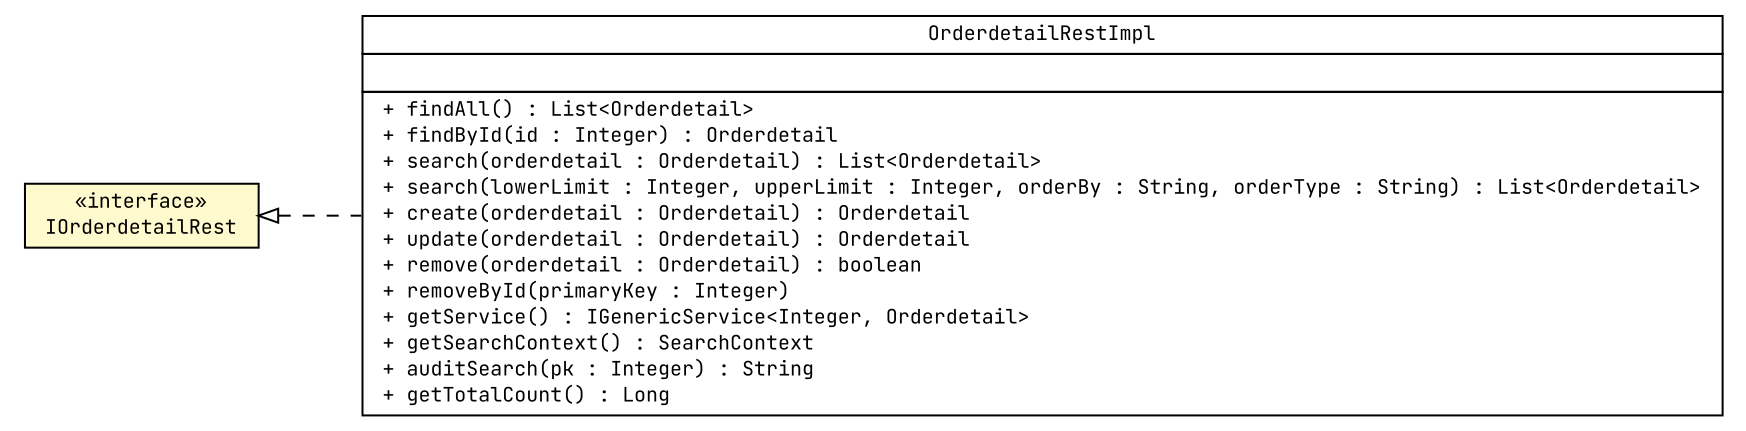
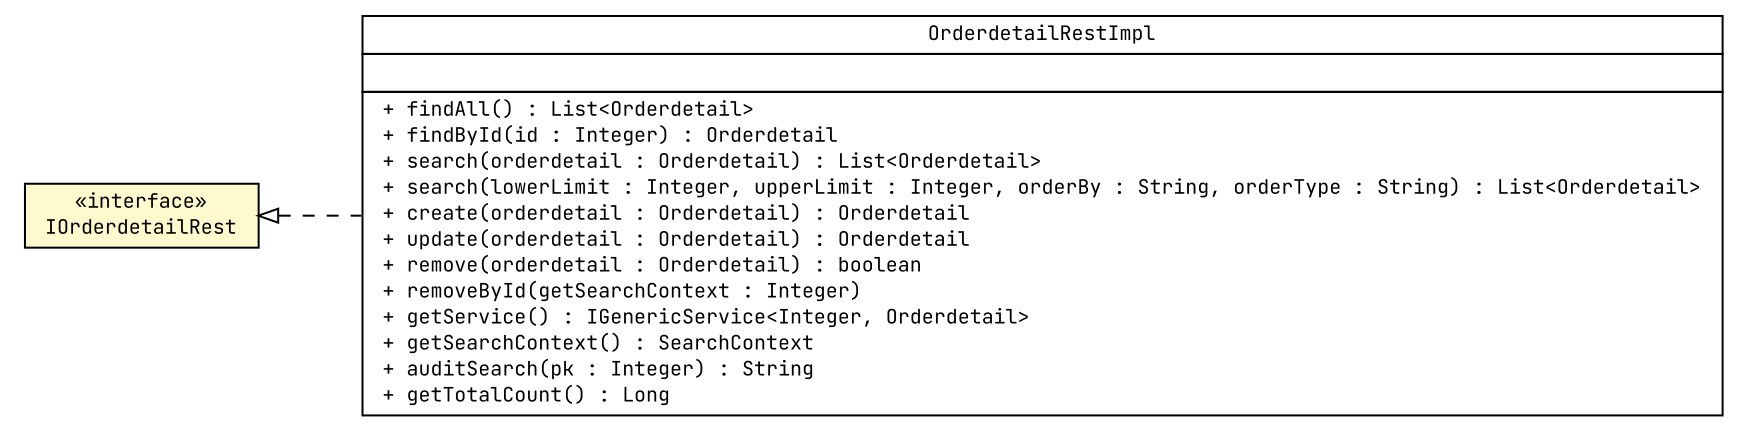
  digraph {
    nodesep=0.25
    rankdir=LR
    ranksep=0.5
    fontname="JetBrains Mono"
    node [fontcolor=black fontname="JetBrains Mono" fontsize=10.0 shape=plaintext]
    n1 [label=<<table title="com.inn.headstartdemo.rest.IOrderdetailRest" border="0" cellborder="1" cellspacing="0" cellpadding="2" port="p" bgcolor="lemonChiffon" href="./IOrderdetailRest.html"> 		<tr><td><table border="0" cellspacing="0" cellpadding="1"> <tr><td align="center" balign="center"> &#171;interface&#187; </td></tr> <tr><td align="center" balign="center"> IOrderdetailRest </td></tr> 		</table></td></tr> 		</table>>]
-   n2 [label=<<table title="com.inn.headstartdemo.rest.impl.OrderdetailRestImpl" border="0" cellborder="1" cellspacing="0" cellpadding="2" port="p" href="./impl/OrderdetailRestImpl.html"> 		<tr><td><table border="0" cellspacing="0" cellpadding="1"> <tr><td align="center" balign="center"> OrderdetailRestImpl </td></tr> 		</table></td></tr> 		<tr><td><table border="0" cellspacing="0" cellpadding="1"> <tr><td align="left" balign="left">  </td></tr> 		</table></td></tr> 		<tr><td><table border="0" cellspacing="0" cellpadding="1"> <tr><td align="left" balign="left"> + findAll() : List&lt;Orderdetail&gt; </td></tr> <tr><td align="left" balign="left"> + findById(id : Integer) : Orderdetail </td></tr> <tr><td align="left" balign="left"> + search(orderdetail : Orderdetail) : List&lt;Orderdetail&gt; </td></tr> <tr><td align="left" balign="left"> + search(lowerLimit : Integer, upperLimit : Integer, orderBy : String, orderType : String) : List&lt;Orderdetail&gt; </td></tr> <tr><td align="left" balign="left"> + create(orderdetail : Orderdetail) : Orderdetail </td></tr> <tr><td align="left" balign="left"> + update(orderdetail : Orderdetail) : Orderdetail </td></tr> <tr><td align="left" balign="left"> + remove(orderdetail : Orderdetail) : boolean </td></tr> <tr><td align="left" balign="left"> + removeById(primaryKey : Integer) </td></tr> <tr><td align="left" balign="left"> + getService() : IGenericService&lt;Integer, Orderdetail&gt; </td></tr> <tr><td align="left" balign="left"> + getSearchContext() : SearchContext </td></tr> <tr><td align="left" balign="left"> + auditSearch(pk : Integer) : String </td></tr> <tr><td align="left" balign="left"> + getTotalCount() : Long </td></tr> 		</table></td></tr> 		</table>>]
+   n2 [label=<<table title="com.inn.headstartdemo.rest.impl.OrderdetailRestImpl" border="0" cellborder="1" cellspacing="0" cellpadding="2" port="p" href="./impl/OrderdetailRestImpl.html"> 		<tr><td><table border="0" cellspacing="0" cellpadding="1"> <tr><td align="center" balign="center"> OrderdetailRestImpl </td></tr> 		</table></td></tr> 		<tr><td><table border="0" cellspacing="0" cellpadding="1"> <tr><td align="left" balign="left">  </td></tr> 		</table></td></tr> 		<tr><td><table border="0" cellspacing="0" cellpadding="1"> <tr><td align="left" balign="left"> + findAll() : List&lt;Orderdetail&gt; </td></tr> <tr><td align="left" balign="left"> + findById(id : Integer) : Orderdetail </td></tr> <tr><td align="left" balign="left"> + search(orderdetail : Orderdetail) : List&lt;Orderdetail&gt; </td></tr> <tr><td align="left" balign="left"> + search(lowerLimit : Integer, upperLimit : Integer, orderBy : String, orderType : String) : List&lt;Orderdetail&gt; </td></tr> <tr><td align="left" balign="left"> + create(orderdetail : Orderdetail) : Orderdetail </td></tr> <tr><td align="left" balign="left"> + update(orderdetail : Orderdetail) : Orderdetail </td></tr> <tr><td align="left" balign="left"> + remove(orderdetail : Orderdetail) : boolean </td></tr> <tr><td align="left" balign="left"> + removeById(getSearchContext : Integer) </td></tr> <tr><td align="left" balign="left"> + getService() : IGenericService&lt;Integer, Orderdetail&gt; </td></tr> <tr><td align="left" balign="left"> + getSearchContext() : SearchContext </td></tr> <tr><td align="left" balign="left"> + auditSearch(pk : Integer) : String </td></tr> <tr><td align="left" balign="left"> + getTotalCount() : Long </td></tr> 		</table></td></tr> 		</table>>]
    n1 -> n2 [arrowtail=empty dir=back fontname="JetBrains Mono" fontsize=10 headport=p labelfontname=Helvetica labelfontsize=10 style=dashed tailport=p]
  }
